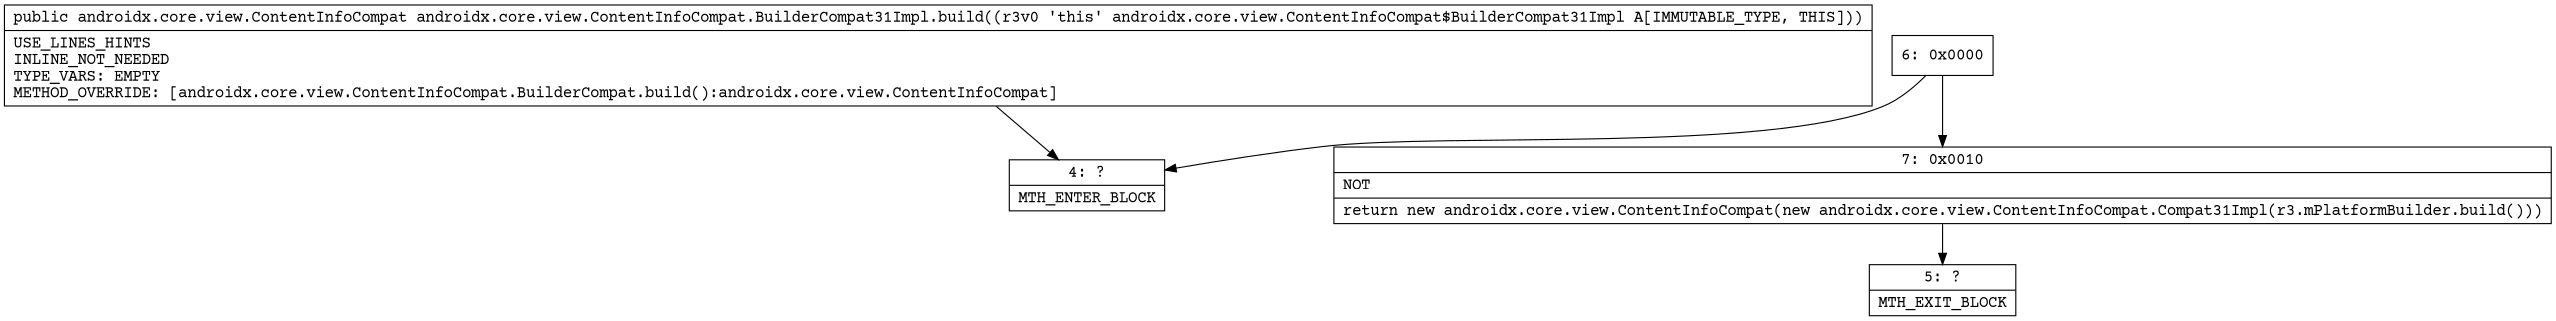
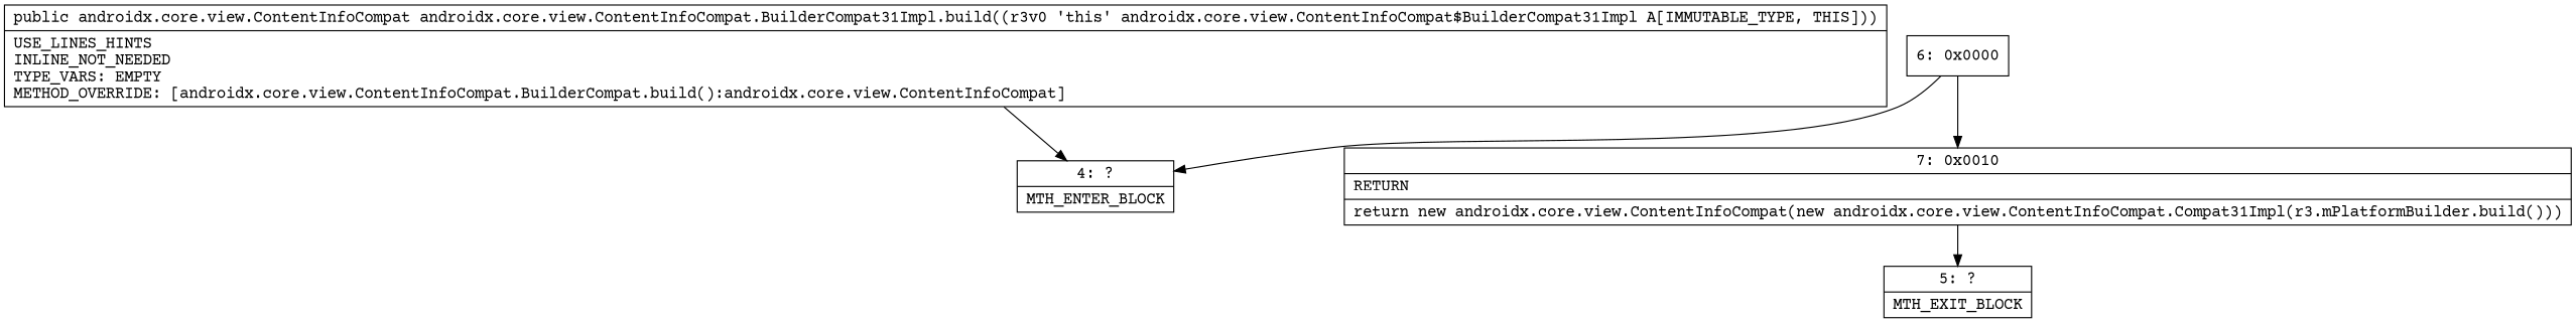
  digraph {
    fontname="Courier Prime"
    node [fontname="Courier Prime" shape=record]
    edge [fontname="Courier Prime"]
    n1 [label="{4\:\ ?|MTH_ENTER_BLOCK\l}"]
    n2 [label="{6\:\ 0x0000}"]
-   n3 [label="{7\:\ 0x0010|NOT\l|return new androidx.core.view.ContentInfoCompat(new androidx.core.view.ContentInfoCompat.Compat31Impl(r3.mPlatformBuilder.build()))\l}"]
+   n3 [label="{7\:\ 0x0010|RETURN\l|return new androidx.core.view.ContentInfoCompat(new androidx.core.view.ContentInfoCompat.Compat31Impl(r3.mPlatformBuilder.build()))\l}"]
    n4 [label="{5\:\ ?|MTH_EXIT_BLOCK\l}"]
    n5 [label="{public androidx.core.view.ContentInfoCompat androidx.core.view.ContentInfoCompat.BuilderCompat31Impl.build((r3v0 'this' androidx.core.view.ContentInfoCompat$BuilderCompat31Impl A[IMMUTABLE_TYPE, THIS]))  | USE_LINES_HINTS\lINLINE_NOT_NEEDED\lTYPE_VARS: EMPTY\lMETHOD_OVERRIDE: [androidx.core.view.ContentInfoCompat.BuilderCompat.build():androidx.core.view.ContentInfoCompat]\l}"]
    n2 -> n1
    n2 -> n3
    n3 -> n4
    n5 -> n1
  }
